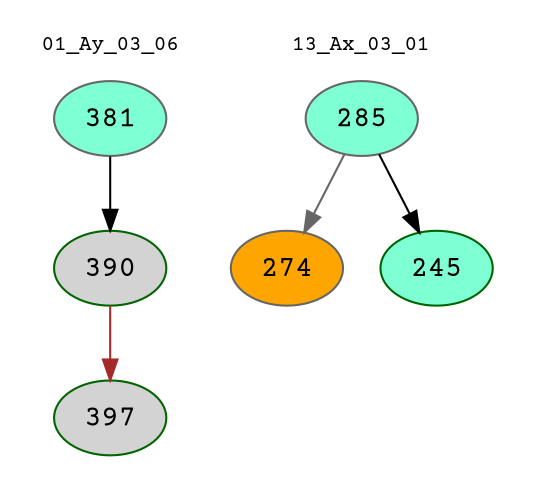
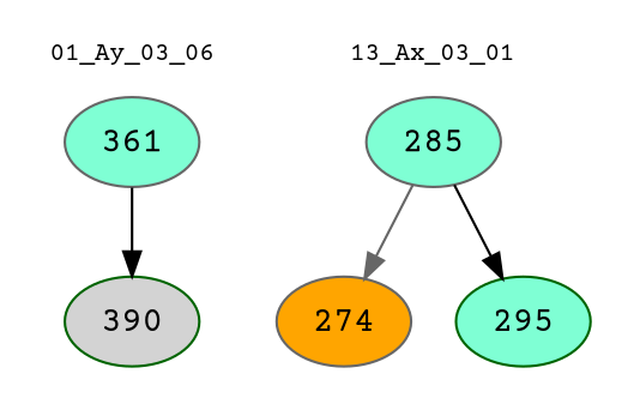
  digraph {
    fontname="Courier Prime"
    node [color=darkgreen fillcolor=aquamarine fontname="Courier Prime" style=filled]
    edge [color=black fontname="Courier Prime"]
    n1 [fillcolor=lightgrey label=390]
-   n2 [color=gray40 label=381]
-   n3 [fillcolor=lightgrey label=397]
+   n2 [color=gray40 label=361]
    n4 [color=gray40 label=285]
    n5 [color=gray40 fillcolor=orange label=274]
-   n6 [label=245]
+   n6 [label=295]
    subgraph cluster_1 {
      color=white
      fontsize=10
      label="01_Ay_03_06"
      n1
      n2
-     n3
    }
    subgraph cluster_2 {
      color=white
      fontsize=10
      label="13_Ax_03_01"
      n4
      n5
      n6
    }
-   n1 -> n3 [color=brown]
    n2 -> n1
    n4 -> n5 [color=gray40]
    n4 -> n6
  }
